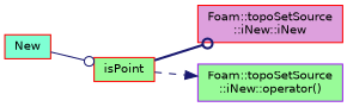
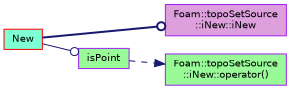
  digraph {
    rankdir=LR
    node [color=purple fillcolor=palegreen fontname=Helvetica fontsize=10 shape=record style=filled]
    edge [arrowhead=odot color=midnightblue fontname=Helvetica fontsize=10 labelfontname=Helvetica labelfontsize=10]
-   n1 [color=red fontcolor=black height=0.2 label=isPoint width=0.4]
-   n2 [color=red fillcolor=plum height=0.2 label="Foam::topoSetSource\l::iNew::iNew" width=0.4]
+   n1 [fontcolor=black height=0.2 label=isPoint width=0.4]
+   n2 [fillcolor=plum height=0.2 label="Foam::topoSetSource\l::iNew::iNew" width=0.4]
    n3 [height=0.2 label="Foam::topoSetSource\l::iNew::operator()" width=0.4]
    n4 [color=red fillcolor=aquamarine height=0.2 label=New width=0.4]
-   n1 -> n2 [style=bold]
+   n4 -> n2 [style=bold]
    n1 -> n3 [arrowhead=normal style=dashed]
    n4 -> n1 [style=solid]
  }
